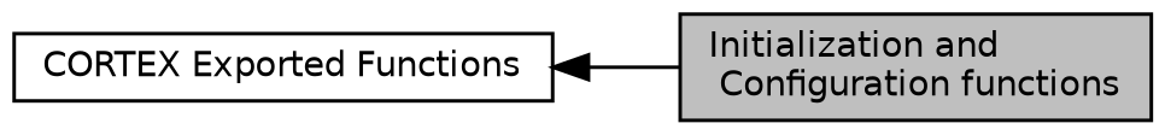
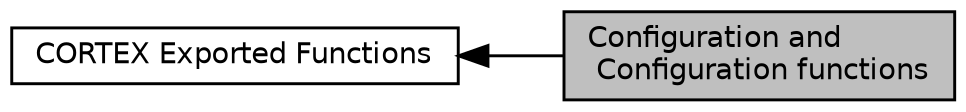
  digraph {
    rankdir=LR
    node [color=black fontname=Helvetica fontsize=10 shape=box style=filled]
    n1 [fillcolor=white height=0.2 label="CORTEX Exported Functions" width=0.4]
-   n2 [fillcolor=grey75 fontcolor=black height=0.2 label="Initialization and\l Configuration functions" width=0.4]
+   n2 [fillcolor=grey75 fontcolor=black height=0.2 label="Configuration and\l Configuration functions" width=0.4]
    n1 -> n2 [dir=back fontname=Helvetica fontsize=10 labelfontname=Helvetica labelfontsize=10 shape=plaintext style=solid]
  }
